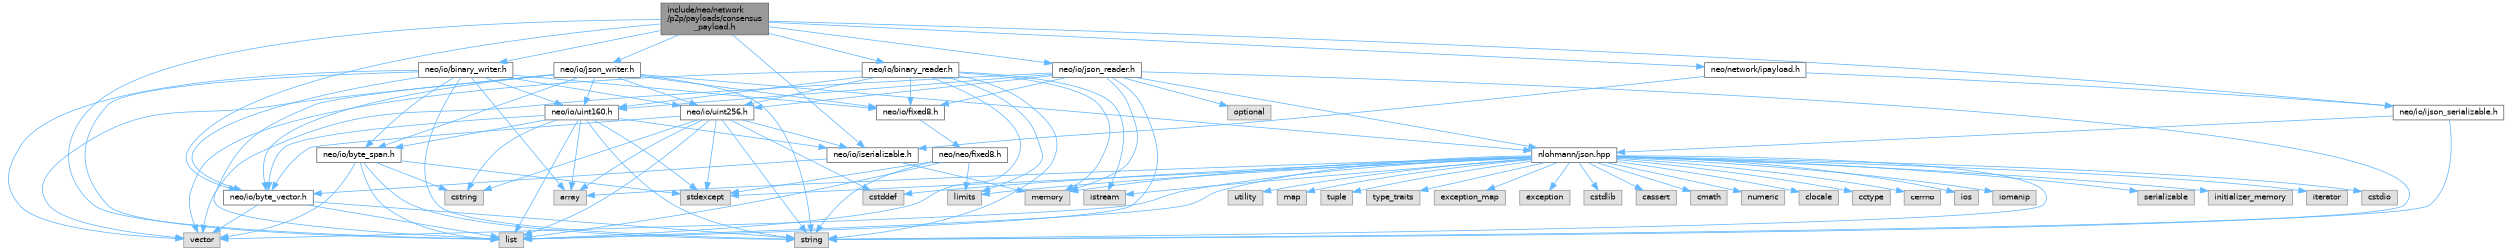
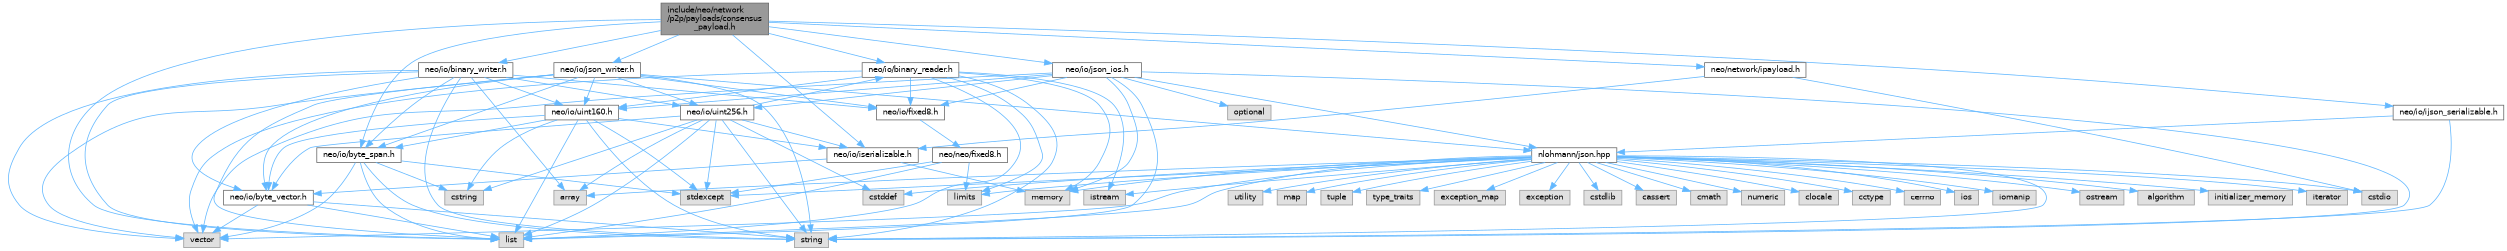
  digraph {
    node [color=grey60 fillcolor="#E0E0E0" fontname=Helvetica fontsize=10 shape=box style=filled]
    edge [color=steelblue1 fontname=Helvetica fontsize=10 labelfontname=Helvetica labelfontsize=10 style=solid]
    n1 [color=gray40 fillcolor=grey60 fontcolor=black height=0.2 label="include/neo/network\l/p2p/payloads/consensus\l_payload.h" width=0.4]
    n2 [color=grey40 fillcolor=white height=0.2 label="neo/io/binary_reader.h" width=0.4]
    n3 [color=grey40 fillcolor=white height=0.2 label="neo/io/byte_vector.h" width=0.4]
    n4 [height=0.2 label=list width=0.4]
    n5 [color=grey40 fillcolor=white height=0.2 label="neo/io/iserializable.h" width=0.4]
    n6 [color=grey40 fillcolor=white height=0.2 label="neo/io/binary_writer.h" width=0.4]
    n7 [color=grey40 fillcolor=white height=0.2 label="neo/io/ijson_serializable.h" width=0.4]
-   n8 [color=grey40 fillcolor=white height=0.2 label="neo/io/json_reader.h" width=0.4]
+   n8 [color=grey40 fillcolor=white height=0.2 label="neo/io/json_ios.h" width=0.4]
    n9 [color=grey40 fillcolor=white height=0.2 label="neo/io/json_writer.h" width=0.4]
    n10 [color=grey40 fillcolor=white height=0.2 label="neo/network/ipayload.h" width=0.4]
    n11 [color=grey40 fillcolor=white height=0.2 label="neo/io/uint160.h" width=0.4]
    n12 [height=0.2 label=string width=0.4]
    n13 [height=0.2 label=vector width=0.4]
    n14 [color=grey40 fillcolor=white height=0.2 label="neo/io/fixed8.h" width=0.4]
    n15 [height=0.2 label=limits width=0.4]
    n16 [height=0.2 label=memory width=0.4]
    n17 [color=grey40 fillcolor=white height=0.2 label="neo/io/uint256.h" width=0.4]
    n18 [height=0.2 label=istream width=0.4]
    n19 [color=grey40 fillcolor=white height=0.2 label="neo/io/byte_span.h" width=0.4]
    n20 [height=0.2 label=cstring width=0.4]
    n21 [height=0.2 label=stdexcept width=0.4]
    n22 [height=0.2 label=array width=0.4]
    n23 [color=grey40 fillcolor=white height=0.2 label="nlohmann/json.hpp" width=0.4]
    n24 [height=0.2 label=optional width=0.4]
    n25 [color=grey40 fillcolor=white height=0.2 label="neo/neo/fixed8.h" width=0.4]
    n26 [height=0.2 label=cstddef width=0.4]
-   n28 [height=0.2 label=serializable width=0.4]
+   n27 [height=0.2 label=ostream width=0.4]
+   n28 [height=0.2 label=algorithm width=0.4]
    n29 [height=0.2 label=initializer_memory width=0.4]
    n30 [height=0.2 label=iterator width=0.4]
    n31 [height=0.2 label=utility width=0.4]
    n32 [height=0.2 label=map width=0.4]
    n33 [height=0.2 label=tuple width=0.4]
    n34 [height=0.2 label=type_traits width=0.4]
    n35 [height=0.2 label=exception_map width=0.4]
    n36 [height=0.2 label=exception width=0.4]
    n37 [height=0.2 label=cstdlib width=0.4]
    n38 [height=0.2 label=cassert width=0.4]
    n39 [height=0.2 label=cmath width=0.4]
    n40 [height=0.2 label=cstdio width=0.4]
    n41 [height=0.2 label=numeric width=0.4]
    n42 [height=0.2 label=clocale width=0.4]
    n43 [height=0.2 label=cctype width=0.4]
    n44 [height=0.2 label=cerrno width=0.4]
    n45 [height=0.2 label=ios width=0.4]
    n46 [height=0.2 label=iomanip width=0.4]
    n1 -> n2
-   n1 -> n3
+   n1 -> n19
    n1 -> n4
    n1 -> n5
    n1 -> n6
    n1 -> n7
    n1 -> n8
    n1 -> n9
    n1 -> n10
    n2 -> n4
    n2 -> n11
    n2 -> n12
    n2 -> n13
    n2 -> n14
    n2 -> n15
    n2 -> n16
-   n2 -> n17
+   n17 -> n2
    n2 -> n18
    n3 -> n4
    n3 -> n12
    n3 -> n13
    n5 -> n3
    n5 -> n16
    n6 -> n3
    n6 -> n4
    n6 -> n11
    n6 -> n12
    n6 -> n13
    n6 -> n14
    n6 -> n17
    n6 -> n19
    n6 -> n22
    n7 -> n12
    n7 -> n23
    n8 -> n4
    n8 -> n11
    n8 -> n12
    n8 -> n13
    n8 -> n14
    n8 -> n16
    n8 -> n17
    n8 -> n23
    n8 -> n24
    n9 -> n3
    n9 -> n4
    n9 -> n11
    n9 -> n12
    n9 -> n13
    n9 -> n14
    n9 -> n17
    n9 -> n19
    n9 -> n23
    n10 -> n5
-   n10 -> n7
+   n10 -> n40
    n11 -> n3
    n11 -> n4
    n11 -> n5
    n11 -> n12
    n11 -> n19
    n11 -> n20
    n11 -> n21
-   n11 -> n22
    n14 -> n25
    n17 -> n3
    n17 -> n4
    n17 -> n5
    n17 -> n12
    n17 -> n20
    n17 -> n21
    n17 -> n22
    n17 -> n26
    n19 -> n4
    n19 -> n12
    n19 -> n13
    n19 -> n20
    n19 -> n21
    n23 -> n4
    n23 -> n12
    n23 -> n13
    n23 -> n15
    n23 -> n16
    n23 -> n18
    n23 -> n21
    n23 -> n22
    n23 -> n26
+   n23 -> n27
    n23 -> n28
    n23 -> n29
    n23 -> n30
    n23 -> n31
    n23 -> n32
    n23 -> n33
    n23 -> n34
    n23 -> n35
    n23 -> n36
    n23 -> n37
    n23 -> n38
    n23 -> n39
    n23 -> n40
    n23 -> n41
    n23 -> n42
    n23 -> n43
    n23 -> n44
    n23 -> n45
    n23 -> n46
    n25 -> n4
-   n25 -> n12
    n25 -> n15
    n25 -> n21
  }
